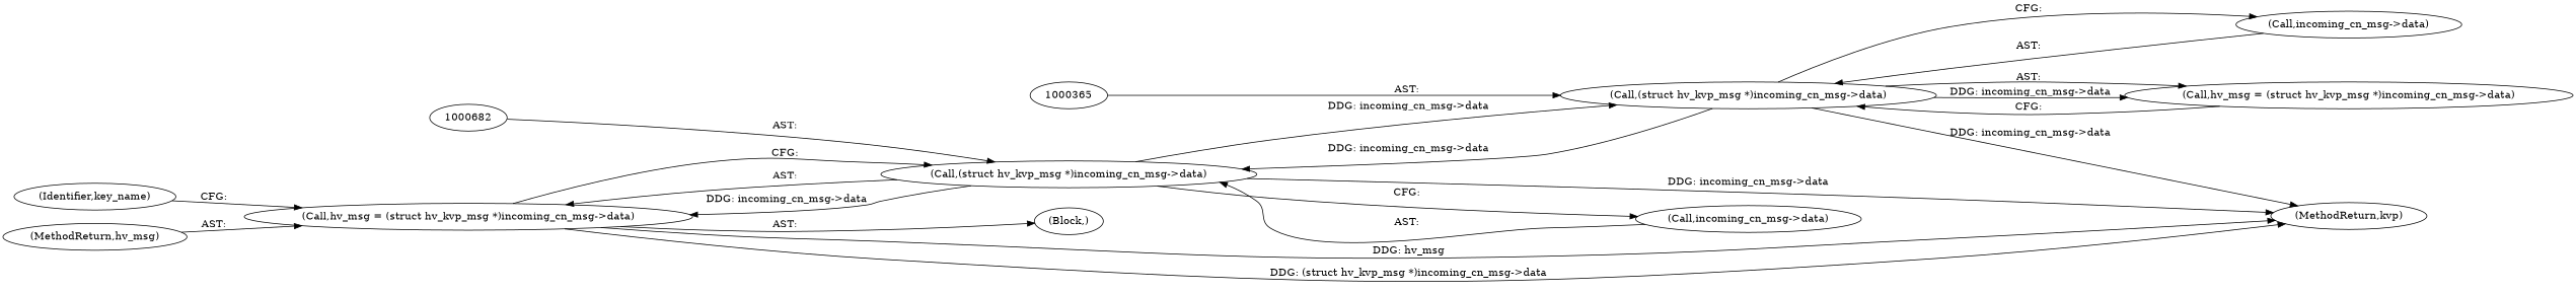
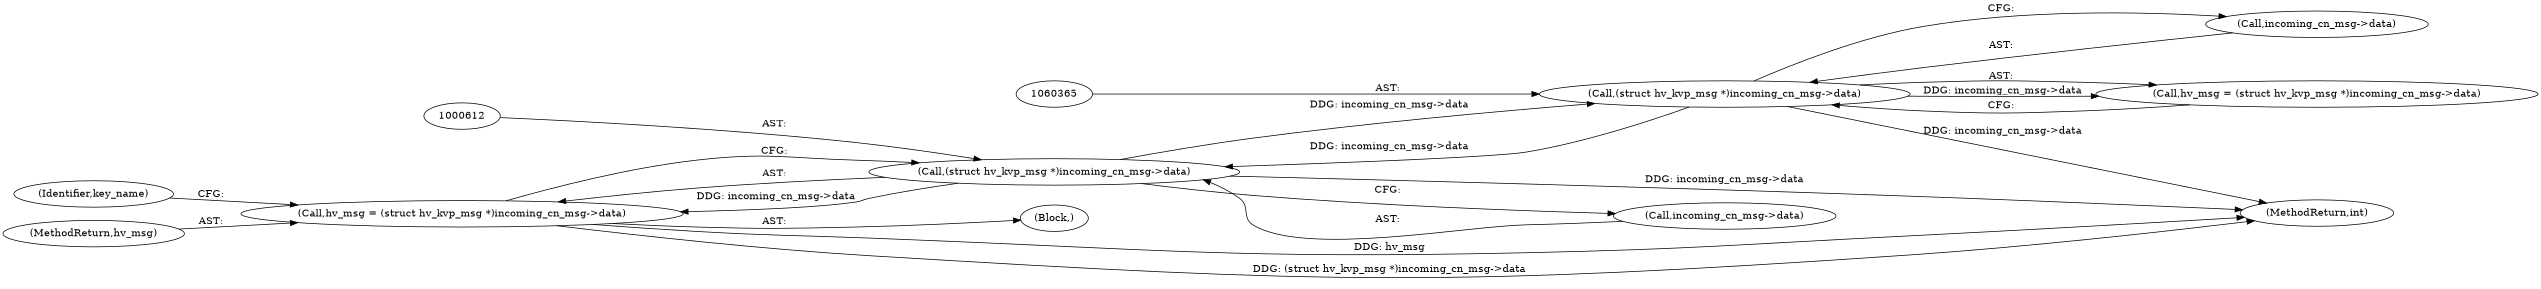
  digraph {
    rankdir=LR
    n1 [label="(Call,hv_msg = (struct hv_kvp_msg *)incoming_cn_msg->data)"]
    n2 [label="(Call,(struct hv_kvp_msg *)incoming_cn_msg->data)"]
    n3 [label="(Block,)"]
-   n4 [label="(MethodReturn,kvp)"]
+   n4 [label="(MethodReturn,int)"]
    n5 [label="(Call,(struct hv_kvp_msg *)incoming_cn_msg->data)"]
    n6 [label="(Call,incoming_cn_msg->data)"]
    n7 [label="(Call,incoming_cn_msg->data)"]
    n8 [label="(Call,hv_msg = (struct hv_kvp_msg *)incoming_cn_msg->data)"]
    n9 [label="(Identifier,key_name)"]
    n10 [label="(MethodReturn,hv_msg)"]
-   1000612 [label=1000682]
-   1000365
+   1000612
+   1000365 [label=1060365]
    n1 -> n2 [label="CFG: "]
    n1 -> n3 [label="AST: "]
    n1 -> n4 [label="DDG: hv_msg"]
    n1 -> n4 [label="DDG: (struct hv_kvp_msg *)incoming_cn_msg->data"]
    n2 -> n1 [label="AST: "]
    n2 -> n1 [label="DDG: incoming_cn_msg->data"]
    n2 -> n4 [label="DDG: incoming_cn_msg->data"]
    n2 -> n5 [label="DDG: incoming_cn_msg->data"]
    n2 -> n6 [label="CFG: "]
    n5 -> n2 [label="DDG: incoming_cn_msg->data"]
    n5 -> n4 [label="DDG: incoming_cn_msg->data"]
    n5 -> n7 [label="CFG: "]
    n5 -> n8 [label="AST: "]
    n5 -> n8 [label="DDG: incoming_cn_msg->data"]
    n6 -> n2 [label="AST: "]
    n7 -> n5 [label="AST: "]
    n8 -> n5 [label="CFG: "]
    n9 -> n1 [label="CFG: "]
    n10 -> n1 [label="AST: "]
    1000612 -> n2 [label="AST: "]
    1000365 -> n5 [label="AST: "]
  }
